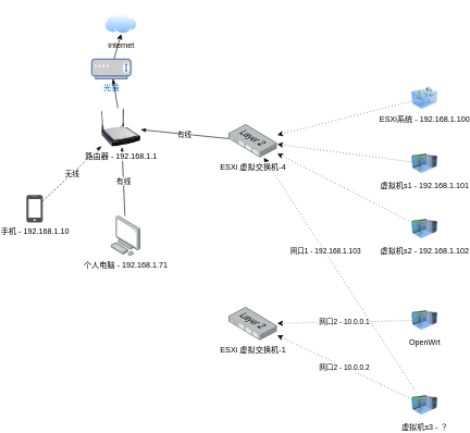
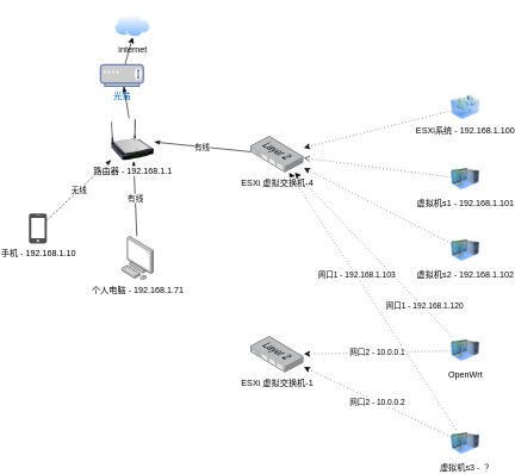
  <mxCell id="0" />
  <mxCell id="1" parent="0" />
  <mxCell id="2" value="internet" style="aspect=fixed;perimeter=ellipsePerimeter;html=1;align=center;shadow=0;dashed=0;spacingTop=3;image;image=img/lib/active_directory/internet_cloud.svg;" parent="1" vertex="1"><mxGeometry x="140" y="20" width="50" height="31.5" as="geometry" /></mxCell>
  <mxCell id="3" style="rounded=0;orthogonalLoop=1;jettySize=auto;html=1;entryX=0.5;entryY=1;entryDx=0;entryDy=0;" parent="1" source="8" target="2" edge="1"><mxGeometry relative="1" as="geometry"><mxPoint x="315" y="110" as="targetPoint" /><mxPoint x="315" y="190" as="sourcePoint" /></mxGeometry></mxCell>
  <mxCell id="4" value="手机 - 192.168.1.10" style="pointerEvents=1;shadow=0;dashed=0;html=1;strokeColor=none;fillColor=#505050;labelPosition=center;verticalLabelPosition=bottom;verticalAlign=top;outlineConnect=0;align=center;shape=mxgraph.office.devices.cell_phone_iphone_standalone;" parent="1" vertex="1"><mxGeometry x="20" y="298" width="25" height="42" as="geometry" /></mxCell>
  <mxCell id="5" value="&lt;div&gt;无线&lt;/div&gt;" style="endArrow=classicThin;dashed=1;html=1;startArrow=none;startFill=0;rounded=1;endFill=1;strokeWidth=1;" parent="1" source="4" target="10" edge="1"><mxGeometry width="50" height="50" relative="1" as="geometry"><mxPoint x="360" y="310" as="sourcePoint" /><mxPoint x="250" y="320" as="targetPoint" /></mxGeometry></mxCell>
  <mxCell id="6" value="有线" style="edgeStyle=none;rounded=1;orthogonalLoop=1;jettySize=auto;html=1;startArrow=none;startFill=0;endArrow=classicThin;endFill=1;strokeWidth=1;" parent="1" source="7" target="10" edge="1"><mxGeometry relative="1" as="geometry"><mxPoint x="328" y="340" as="targetPoint" /></mxGeometry></mxCell>
  <mxCell id="7" value="个人电脑 - 192.168.1.71" style="points=[];aspect=fixed;html=1;align=center;shadow=0;dashed=0;image;image=img/lib/allied_telesis/computer_and_terminals/Personal_Computer.svg;" parent="1" vertex="1"><mxGeometry x="149.4" y="330" width="45.6" height="61.8" as="geometry" /></mxCell>
  <mxCell id="8" value="光猫" style="fontColor=#0066CC;verticalAlign=top;verticalLabelPosition=bottom;labelPosition=center;align=center;html=1;outlineConnect=0;fillColor=#CCCCCC;strokeColor=#6881B3;gradientColor=none;gradientDirection=north;strokeWidth=2;shape=mxgraph.networks.modem;" parent="1" vertex="1"><mxGeometry x="120" y="90" width="60" height="30" as="geometry" /></mxCell>
  <mxCell id="9" style="edgeStyle=none;rounded=1;orthogonalLoop=1;jettySize=auto;html=1;startArrow=none;startFill=0;endArrow=classicThin;endFill=1;strokeWidth=1;" parent="1" source="10" target="8" edge="1"><mxGeometry relative="1" as="geometry" /></mxCell>
  <mxCell id="10" value="路由器 - 192.168.1.1" style="image;html=1;image=img/lib/clip_art/networking/Wireless_Router_N_128x128.png" parent="1" vertex="1"><mxGeometry x="135" y="165" width="60" height="60" as="geometry" /></mxCell>
  <mxCell id="11" value="有线" style="edgeStyle=none;rounded=1;orthogonalLoop=1;jettySize=auto;html=1;startArrow=none;startFill=0;endArrow=classicThin;endFill=1;strokeWidth=1;" parent="1" source="20" target="10" edge="1"><mxGeometry relative="1" as="geometry"><mxPoint x="320" y="256.308" as="sourcePoint" /></mxGeometry></mxCell>
- <mxCell id="12" style="rounded=0;orthogonalLoop=1;jettySize=auto;html=1;dashed=1;dashPattern=1 4;" parent="1" source="13" target="20" edge="1"><mxGeometry relative="1" as="geometry" /></mxCell>
+ <mxCell id="12" style="rounded=0;orthogonalLoop=1;jettySize=auto;html=1;dashed=1;dashPattern=1 4;endArrow=open;" parent="1" source="13" target="20" edge="1"><mxGeometry relative="1" as="geometry" /></mxCell>
  <mxCell id="13" value="虚拟机s1 - 192.168.1.101" style="image;html=1;image=img/lib/clip_art/computers/Virtual_Machine_128x128.png" parent="1" vertex="1"><mxGeometry x="610" y="230" width="40" height="40" as="geometry" /></mxCell>
  <mxCell id="14" style="rounded=0;orthogonalLoop=1;jettySize=auto;html=1;dashed=1;dashPattern=1 4;" parent="1" source="15" target="20" edge="1"><mxGeometry relative="1" as="geometry" /></mxCell>
  <mxCell id="15" value="虚拟机s2 - 192.168.1.102" style="image;html=1;image=img/lib/clip_art/computers/Virtual_Machine_128x128.png" parent="1" vertex="1"><mxGeometry x="610" y="330" width="40" height="40" as="geometry" /></mxCell>
  <mxCell id="16" value="网口2 - 10.0.0.2" style="edgeStyle=none;rounded=0;orthogonalLoop=1;jettySize=auto;html=1;dashed=1;dashPattern=1 4;" edge="1" parent="1" source="19" target="23"><mxGeometry relative="1" as="geometry" /></mxCell>
  <mxCell id="17" style="edgeStyle=none;rounded=0;orthogonalLoop=1;jettySize=auto;html=1;dashed=1;dashPattern=1 4;" edge="1" parent="1" source="19" target="20"><mxGeometry relative="1" as="geometry" /></mxCell>
  <mxCell id="18" value="网口1 - 192.168.1.103" style="edgeLabel;html=1;align=center;verticalAlign=middle;resizable=0;points=[];" vertex="1" connectable="0" parent="17"><mxGeometry x="0.2" y="-1" relative="1" as="geometry"><mxPoint as="offset" /></mxGeometry></mxCell>
  <mxCell id="19" value="虚拟机s3 - ？" style="image;html=1;image=img/lib/clip_art/computers/Virtual_Machine_128x128.png" parent="1" vertex="1"><mxGeometry x="610" y="600" width="40" height="40" as="geometry" /></mxCell>
  <mxCell id="20" value="ESXi 虚拟交换机-4" style="points=[];aspect=fixed;html=1;align=center;shadow=0;dashed=0;image;image=img/lib/allied_telesis/switch/Switch_24_port_L2.svg;" parent="1" vertex="1"><mxGeometry x="330" y="190" width="74.4" height="51" as="geometry" /></mxCell>
  <mxCell id="21" style="rounded=0;orthogonalLoop=1;jettySize=auto;html=1;dashed=1;dashPattern=1 4;" parent="1" source="22" target="20" edge="1"><mxGeometry relative="1" as="geometry" /></mxCell>
  <mxCell id="22" value="ESXi系统 - 192.168.1.100" style="image;html=1;image=img/lib/clip_art/computers/Virtual_Application_128x128.png" parent="1" vertex="1"><mxGeometry x="610" y="130" width="40" height="39" as="geometry" /></mxCell>
  <mxCell id="23" value="ESXi 虚拟交换机-1" style="points=[];aspect=fixed;html=1;align=center;shadow=0;dashed=0;image;image=img/lib/allied_telesis/switch/Switch_24_port_L2.svg;" vertex="1" parent="1"><mxGeometry x="330" y="470" width="74.4" height="51" as="geometry" /></mxCell>
  <mxCell id="24" value="网口2 - 10.0.0.1" style="edgeStyle=none;rounded=0;orthogonalLoop=1;jettySize=auto;html=1;dashed=1;dashPattern=1 4;" edge="1" parent="1" source="27" target="23"><mxGeometry relative="1" as="geometry" /></mxCell>
+ <mxCell id="25" style="edgeStyle=none;rounded=0;orthogonalLoop=1;jettySize=auto;html=1;dashed=1;dashPattern=1 4;" edge="1" parent="1" source="27" target="20"><mxGeometry relative="1" as="geometry" /></mxCell>
+ <mxCell id="26" value="网口1 - 192.168.1.120" style="edgeLabel;html=1;align=center;verticalAlign=middle;resizable=0;points=[];" vertex="1" connectable="0" parent="25"><mxGeometry x="-0.635" y="-2" relative="1" as="geometry"><mxPoint as="offset" /></mxGeometry></mxCell>
  <mxCell id="27" value="OpenWrt" style="image;html=1;image=img/lib/clip_art/computers/Virtual_Machine_128x128.png" vertex="1" parent="1"><mxGeometry x="610" y="470" width="40" height="40" as="geometry" /></mxCell>
